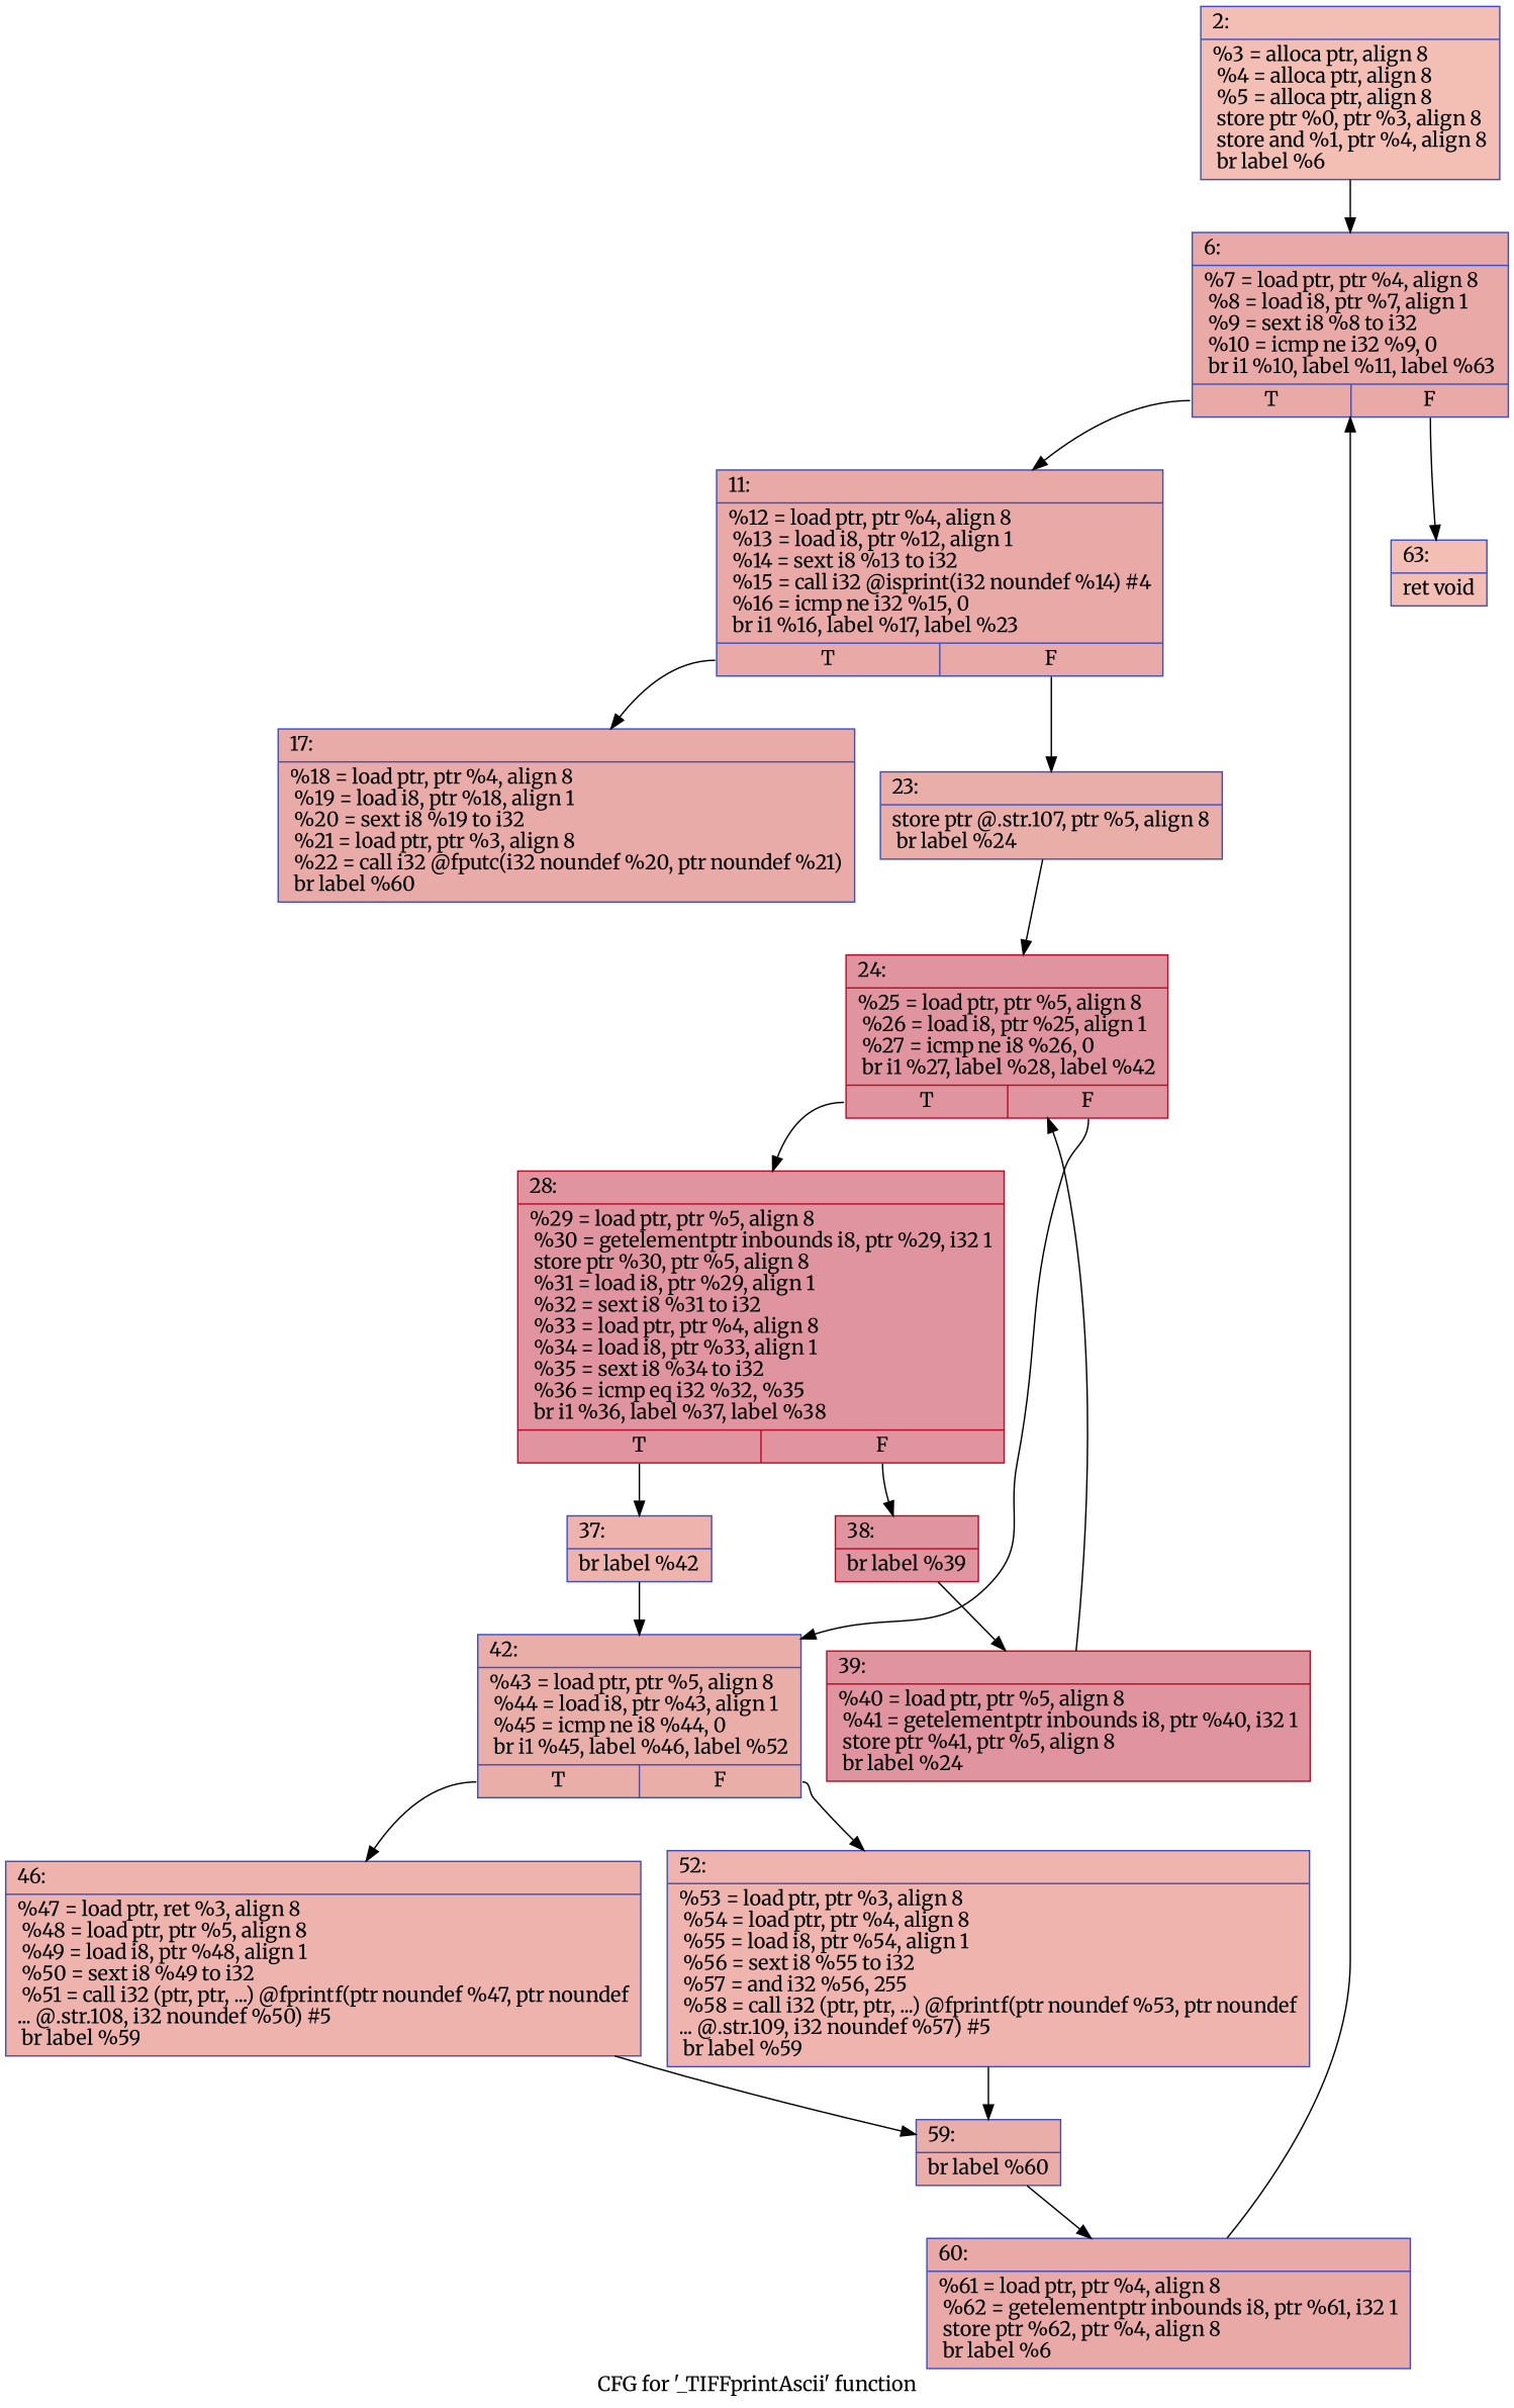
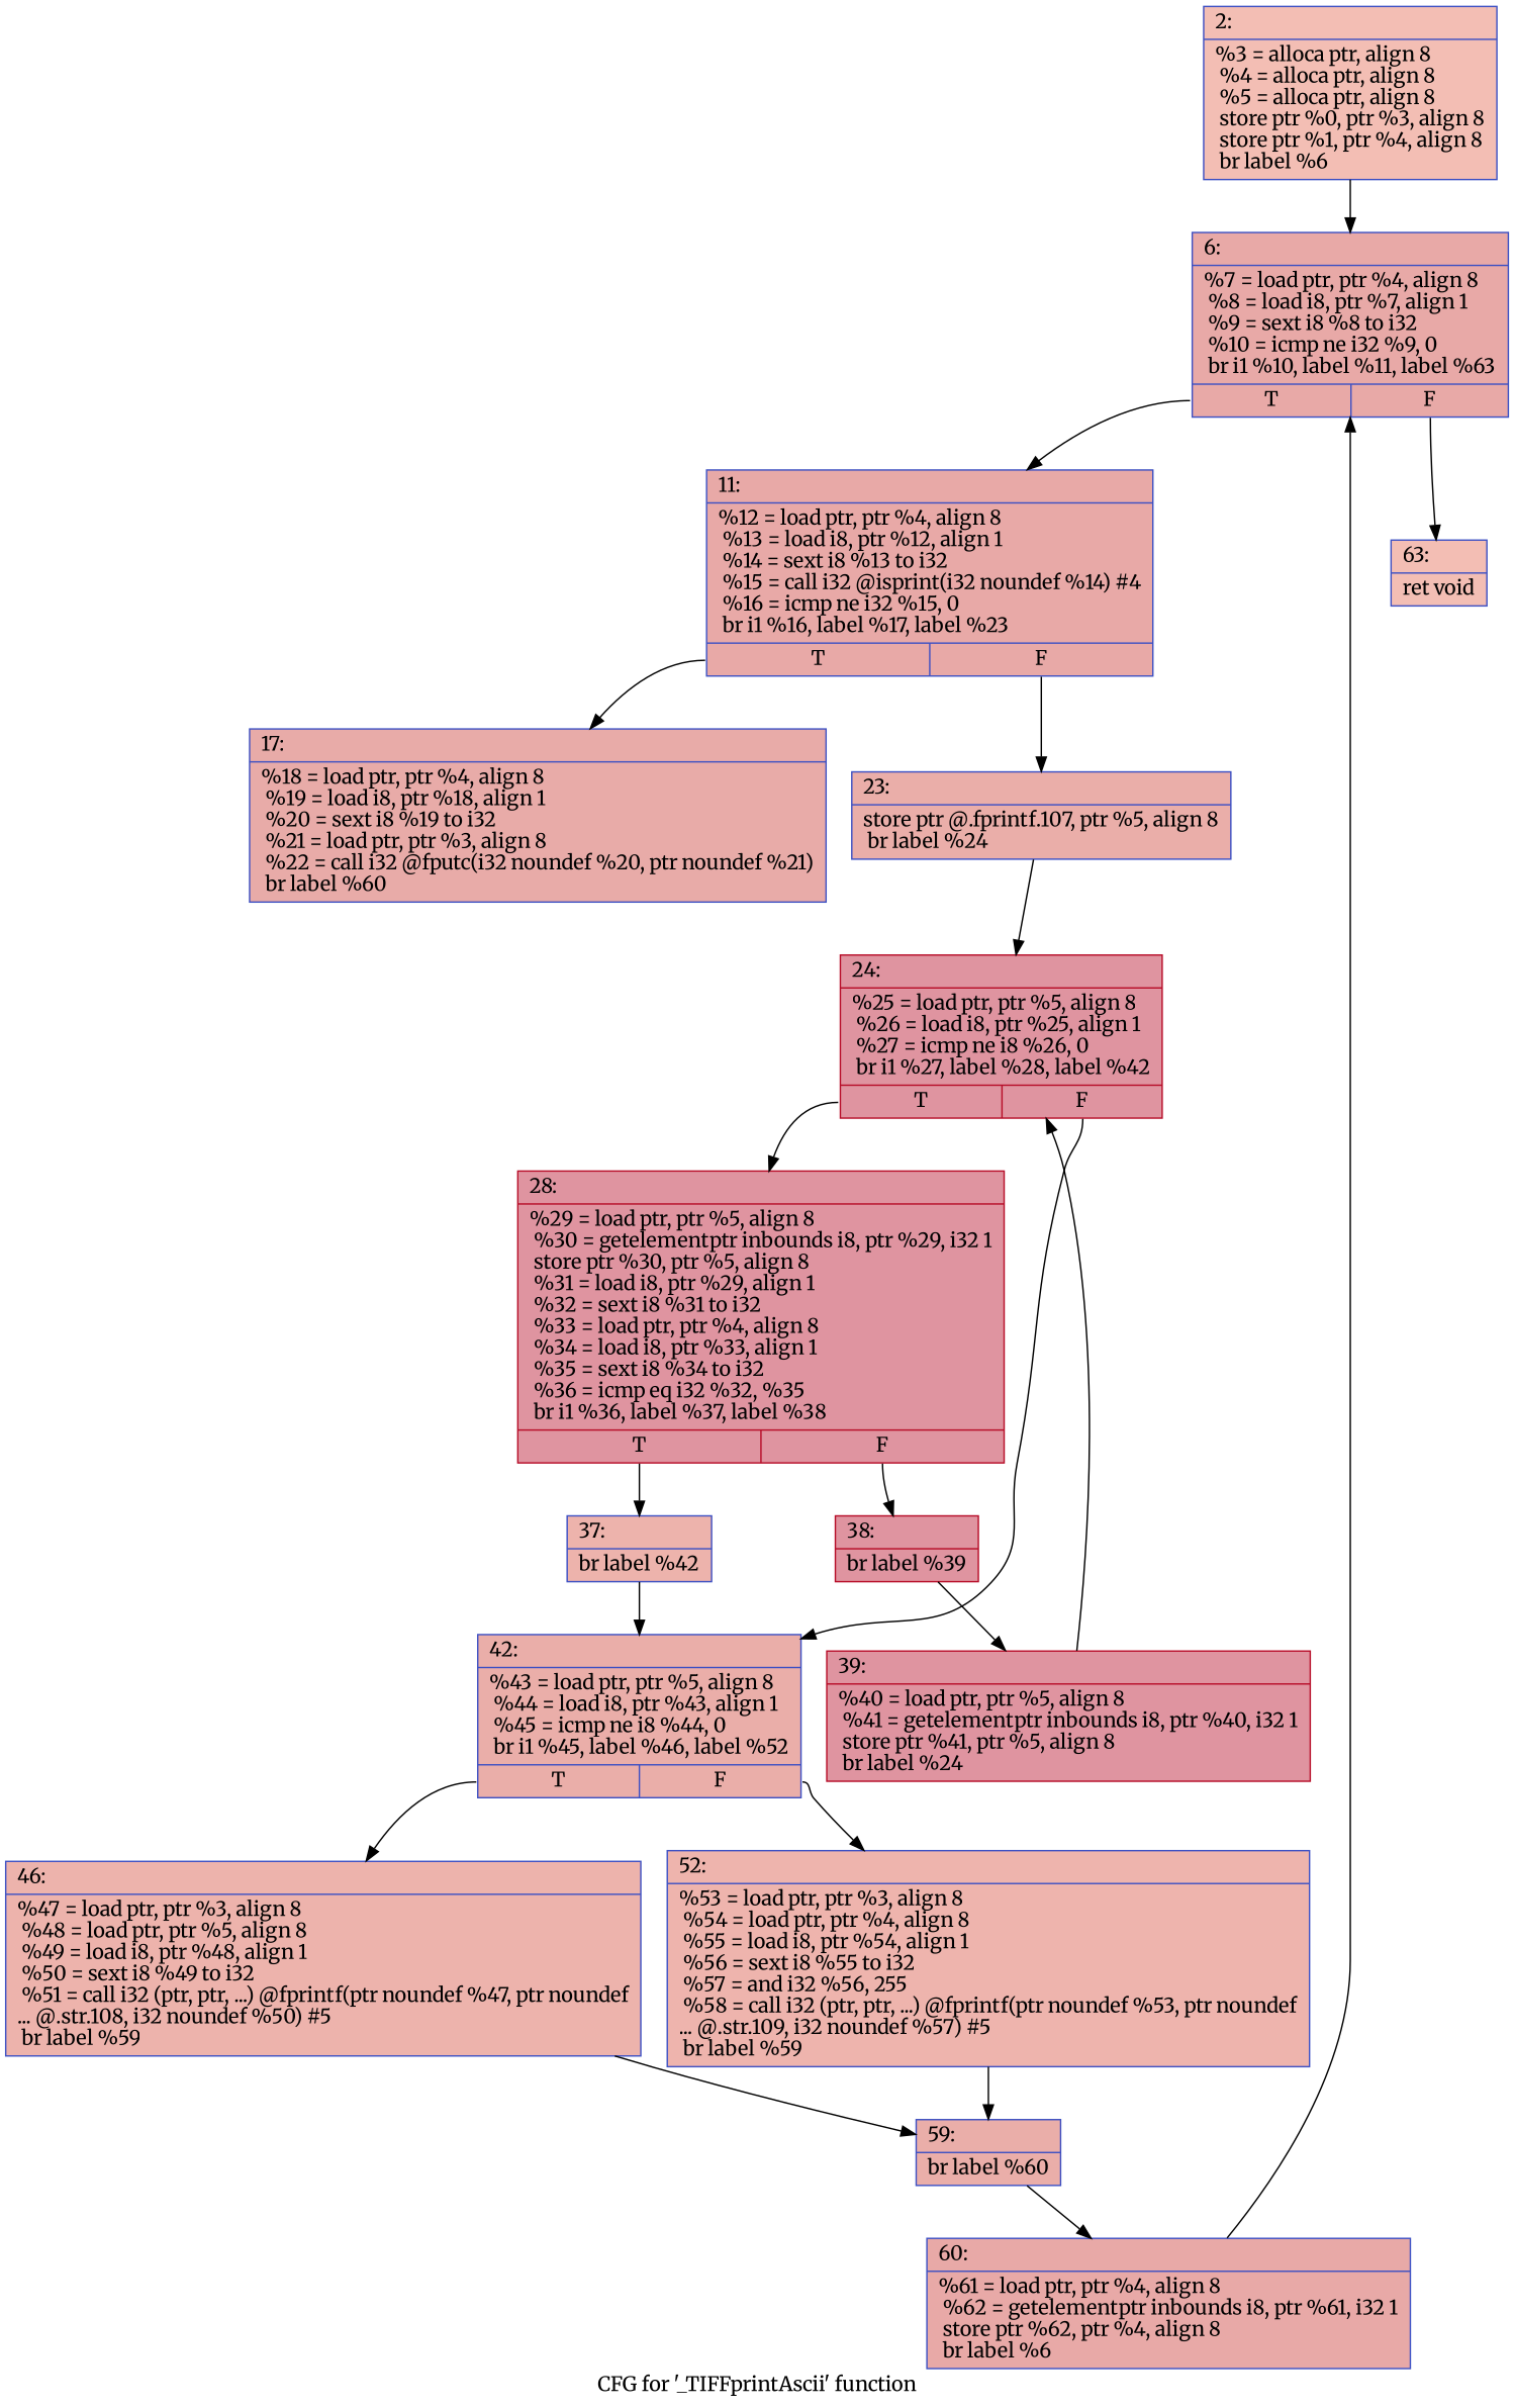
  digraph {
    fontname=Merriweather
    label="CFG for '_TIFFprintAscii' function"
    node [color="#3d50c3ff" fillcolor="#b70d2870" fontname=Merriweather shape=record style=filled]
    edge [fontname=Merriweather]
-   n1 [fillcolor="#e36c5570" label="{2:\l|  %3 = alloca ptr, align 8\l  %4 = alloca ptr, align 8\l  %5 = alloca ptr, align 8\l  store ptr %0, ptr %3, align 8\l  store and %1, ptr %4, align 8\l  br label %6\l}"]
+   n1 [fillcolor="#e36c5570" label="{2:\l|  %3 = alloca ptr, align 8\l  %4 = alloca ptr, align 8\l  %5 = alloca ptr, align 8\l  store ptr %0, ptr %3, align 8\l  store ptr %1, ptr %4, align 8\l  br label %6\l}"]
    n2 [fillcolor="#ca3b3770" label="{6:\l|  %7 = load ptr, ptr %4, align 8\l  %8 = load i8, ptr %7, align 1\l  %9 = sext i8 %8 to i32\l  %10 = icmp ne i32 %9, 0\l  br i1 %10, label %11, label %63\l|{<s0>T|<s1>F}}"]
    n3 [fillcolor="#ca3b3770" label="{11:\l|  %12 = load ptr, ptr %4, align 8\l  %13 = load i8, ptr %12, align 1\l  %14 = sext i8 %13 to i32\l  %15 = call i32 @isprint(i32 noundef %14) #4\l  %16 = icmp ne i32 %15, 0\l  br i1 %16, label %17, label %23\l|{<s0>T|<s1>F}}"]
    n4 [fillcolor="#e36c5570" label="{63:\l|  ret void\l}"]
    n5 [fillcolor="#cc403a70" label="{17:\l|  %18 = load ptr, ptr %4, align 8\l  %19 = load i8, ptr %18, align 1\l  %20 = sext i8 %19 to i32\l  %21 = load ptr, ptr %3, align 8\l  %22 = call i32 @fputc(i32 noundef %20, ptr noundef %21)\l  br label %60\l}"]
-   n6 [fillcolor="#d0473d70" label="{23:\l|  store ptr @.str.107, ptr %5, align 8\l  br label %24\l}"]
+   n6 [fillcolor="#d0473d70" label="{23:\l|  store ptr @.fprintf.107, ptr %5, align 8\l  br label %24\l}"]
    n7 [color="#b70d28ff" label="{24:\l|  %25 = load ptr, ptr %5, align 8\l  %26 = load i8, ptr %25, align 1\l  %27 = icmp ne i8 %26, 0\l  br i1 %27, label %28, label %42\l|{<s0>T|<s1>F}}"]
    n8 [fillcolor="#ca3b3770" label="{60:\l|  %61 = load ptr, ptr %4, align 8\l  %62 = getelementptr inbounds i8, ptr %61, i32 1\l  store ptr %62, ptr %4, align 8\l  br label %6\l}"]
    n9 [color="#b70d28ff" label="{28:\l|  %29 = load ptr, ptr %5, align 8\l  %30 = getelementptr inbounds i8, ptr %29, i32 1\l  store ptr %30, ptr %5, align 8\l  %31 = load i8, ptr %29, align 1\l  %32 = sext i8 %31 to i32\l  %33 = load ptr, ptr %4, align 8\l  %34 = load i8, ptr %33, align 1\l  %35 = sext i8 %34 to i32\l  %36 = icmp eq i32 %32, %35\l  br i1 %36, label %37, label %38\l|{<s0>T|<s1>F}}"]
    n10 [fillcolor="#d0473d70" label="{42:\l|  %43 = load ptr, ptr %5, align 8\l  %44 = load i8, ptr %43, align 1\l  %45 = icmp ne i8 %44, 0\l  br i1 %45, label %46, label %52\l|{<s0>T|<s1>F}}"]
    n11 [fillcolor="#d6524470" label="{37:\l|  br label %42\l}"]
    n12 [color="#b70d28ff" label="{38:\l|  br label %39\l}"]
-   n13 [fillcolor="#d6524470" label="{46:\l|  %47 = load ptr, ret %3, align 8\l  %48 = load ptr, ptr %5, align 8\l  %49 = load i8, ptr %48, align 1\l  %50 = sext i8 %49 to i32\l  %51 = call i32 (ptr, ptr, ...) @fprintf(ptr noundef %47, ptr noundef\l... @.str.108, i32 noundef %50) #5\l  br label %59\l}"]
+   n13 [fillcolor="#d6524470" label="{46:\l|  %47 = load ptr, ptr %3, align 8\l  %48 = load ptr, ptr %5, align 8\l  %49 = load i8, ptr %48, align 1\l  %50 = sext i8 %49 to i32\l  %51 = call i32 (ptr, ptr, ...) @fprintf(ptr noundef %47, ptr noundef\l... @.str.108, i32 noundef %50) #5\l  br label %59\l}"]
    n14 [fillcolor="#d8564670" label="{52:\l|  %53 = load ptr, ptr %3, align 8\l  %54 = load ptr, ptr %4, align 8\l  %55 = load i8, ptr %54, align 1\l  %56 = sext i8 %55 to i32\l  %57 = and i32 %56, 255\l  %58 = call i32 (ptr, ptr, ...) @fprintf(ptr noundef %53, ptr noundef\l... @.str.109, i32 noundef %57) #5\l  br label %59\l}"]
    n15 [color="#b70d28ff" label="{39:\l|  %40 = load ptr, ptr %5, align 8\l  %41 = getelementptr inbounds i8, ptr %40, i32 1\l  store ptr %41, ptr %5, align 8\l  br label %24\l}"]
    n16 [fillcolor="#d0473d70" label="{59:\l|  br label %60\l}"]
    n1 -> n2
    n2 -> n3 [tailport=s0]
    n2 -> n4 [tailport=s1]
    n3 -> n5 [tailport=s0]
    n3 -> n6 [tailport=s1]
    n6 -> n7
    n7 -> n9 [tailport=s0]
    n7 -> n10 [tailport=s1]
    n8 -> n2
    n9 -> n11 [tailport=s0]
    n9 -> n12 [tailport=s1]
    n10 -> n13 [tailport=s0]
    n10 -> n14 [tailport=s1]
    n11 -> n10
    n12 -> n15
    n13 -> n16
    n14 -> n16
    n15 -> n7
    n16 -> n8
  }
